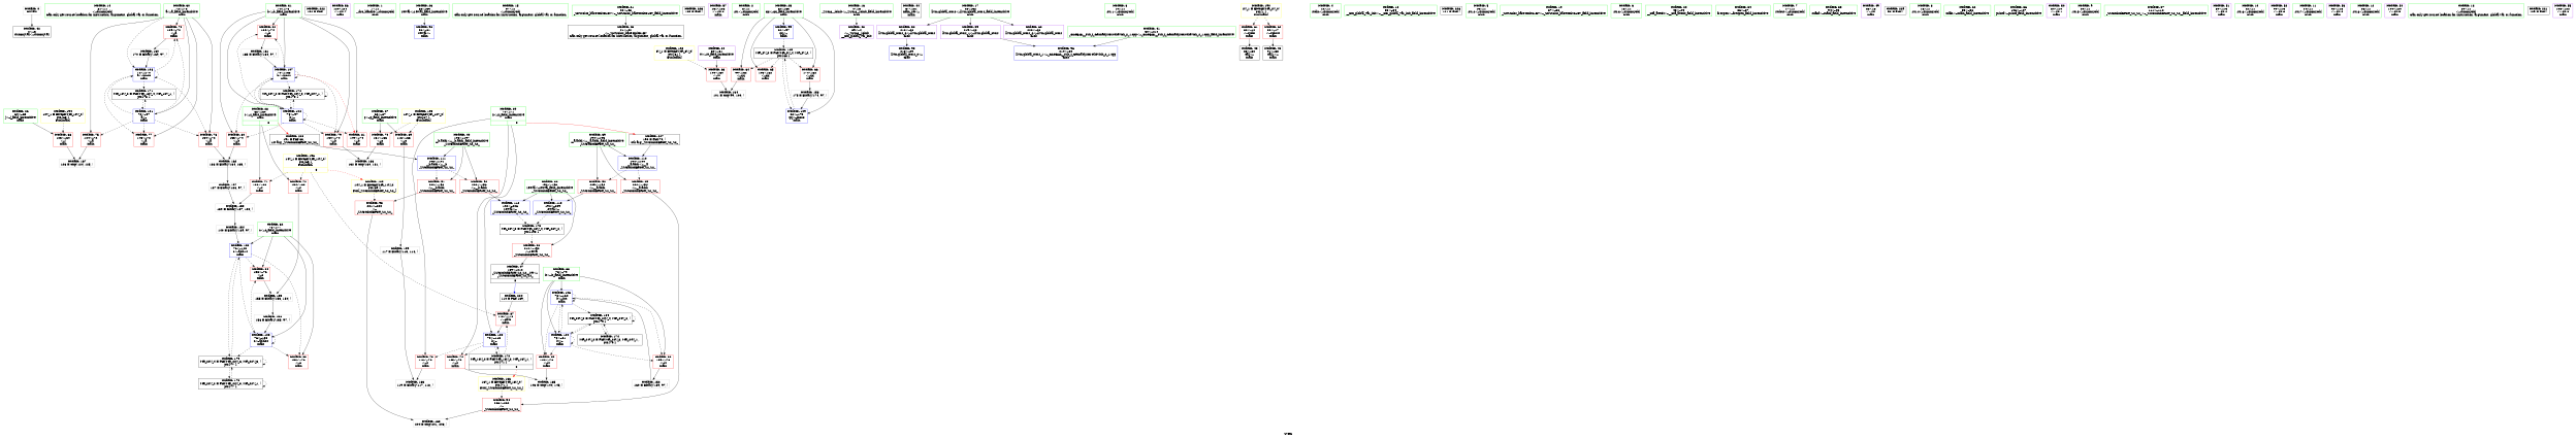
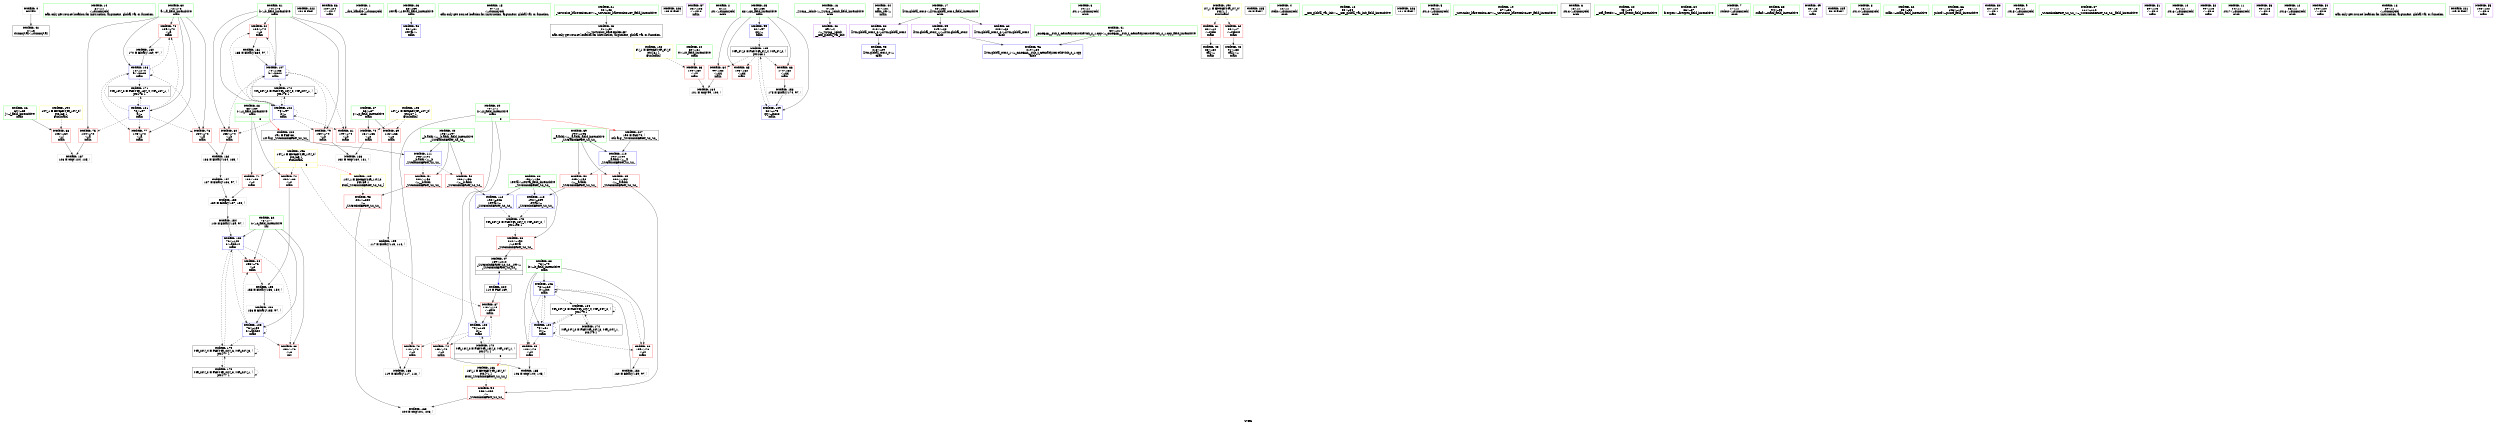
  digraph {
    label=SVFG
    node [color=green shape=record]
    edge [style=solid]
    n1 [color=grey label="{NodeID: 0\nNullPtr}"]
    n2 [color=black label="{NodeID: 42\n2\<--3\ndummyVal\<--dummyVal\n}"]
    n3 [label="{NodeID: 14\n81\<--1\n\<--dummyObj\nCan only get source location for instruction, argument, global var or function.}"]
    n4 [color=yellow label="{NodeID: 194\n10V_1 = ENCHI(MR_10V_0)\npts\{65 \}\nFun[main]}" style=double]
    n5 [color=red label="{NodeID: 68\n125\<--64\n\<--j\nmain\n}"]
    n6 [color=grey label="{NodeID: 167\n126 = cmp(124, 125, )\n}"]
    n7 [color=grey label="{NodeID: 159\n117 = Binary(115, 116, )\n}"]
    n8 [color=grey label="{NodeID: 163\n119 = Binary(117, 118, )\n}"]
    n9 [color=blue label="{NodeID: 111\n196\<--191\n__b.addr\<--__b\n_ZSt3minIiERKT_S2_S2_\n}"]
    n10 [color=red label="{NodeID: 91\n200\<--196\n\<--__b.addr\n_ZSt3minIiERKT_S2_S2_\n}"]
    n11 [color=red label="{NodeID: 92\n206\<--196\n\<--__b.addr\n_ZSt3minIiERKT_S2_S2_\n}"]
    n12 [color=red label="{NodeID: 93\n201\<--200\n\<--\n_ZSt3minIiERKT_S2_S2_\n}"]
    n13 [color=blue label="{NodeID: 112\n192\<--206\nretval\<--\n_ZSt3minIiERKT_S2_S2_\n}"]
    n14 [color=grey label="{NodeID: 168\n204 = cmp(201, 203, )\n}"]
    n15 [color=black label="{NodeID: 175\nMR_28V_3 = PHI(MR_28V_4, MR_28V_2, )\npts\{193 \}\n}"]
    n16 [label="{NodeID: 28\n68\<--69\ns\<--s_field_insensitive\nmain\n|{|<s2>8}}"]
    n17 [color=red label="{NodeID: 71\n138\<--68\n\<--s\nmain\n}"]
    n18 [color=red label="{NodeID: 72\n154\<--68\n\<--s\nmain\n}"]
    n19 [color=black label="{NodeID: 228\n191 = PHI(68, )\n1st arg _ZSt3minIiERKT_S2_S2_ }"]
    n20 [color=grey label="{NodeID: 153\n139 = Binary(137, 138, )\n}"]
    n21 [color=grey label="{NodeID: 155\n155 = Binary(153, 154, )\n}"]
    n22 [color=grey label="{NodeID: 154\n140 = Binary(139, 97, )\n}"]
    n23 [color=grey label="{NodeID: 156\n156 = Binary(155, 97, )\n}"]
    n24 [color=black label="{NodeID: 222\n152 = PHI()\n}"]
    n25 [color=purple label="{NodeID: 56\n120\<--24\n\<--.str.7\nmain\n}"]
    n26 [color=blue label="{NodeID: 103\n76\<--140\nc\<--add14\nmain\n}"]
    n27 [color=red label="{NodeID: 84\n153\<--76\n\<--c\nmain\n}"]
    n28 [color=blue label="{NodeID: 105\n76\<--156\nc\<--add20\nmain\n}"]
-   n29 [color=red label="{NodeID: 83\n150\<--76\n\<--c\nmain\n}"]
+   n29 [color=red label="{NodeID: 83\n150\<--76\n\<--c\ninit\n}"]
    n30 [color=black label="{NodeID: 179\nMR_22V_4 = PHI(MR_22V_6, MR_22V_3, )\npts\{77 \}\n}"]
    n31 [color=red label="{NodeID: 70\n131\<--66\n\<--p\nmain\n}"]
    n32 [color=grey label="{NodeID: 166\n132 = cmp(130, 131, )\n}"]
    n33 [label="{NodeID: 1\n7\<--1\n__dso_handle\<--dummyObj\nGlob }"]
    n34 [color=blue label="{NodeID: 98\n58\<--81\nretval\<--\nmain\n}"]
    n35 [label="{NodeID: 15\n97\<--1\n\<--dummyObj\nCan only get source location for instruction, argument, global var or function.}"]
    n36 [color=yellow label="{NodeID: 195\n12V_1 = ENCHI(MR_12V_0)\npts\{67 \}\nFun[main]}" style=double]
    n37 [color=red label="{NodeID: 69\n116\<--66\n\<--p\nmain\n}"]
    n38 [color=red label="{NodeID: 88\n212\<--192\n\<--retval\n_ZSt3minIiERKT_S2_S2_\n}"]
    n39 [color=black label="{NodeID: 47\n189\<--212\n_ZSt3minIiERKT_S2_S2__ret\<--\n_ZSt3minIiERKT_S2_S2_\n|{<s0>8}}"]
    n40 [label="{NodeID: 29\n70\<--71\nk\<--k_field_insensitive\nmain\n|{|<s3>8}}"]
    n41 [color=red label="{NodeID: 73\n118\<--70\n\<--k\nmain\n}"]
    n42 [color=red label="{NodeID: 74\n145\<--70\n\<--k\nmain\n}"]
    n43 [color=blue label="{NodeID: 100\n70\<--113\nk\<--\nmain\n}"]
    n44 [color=black label="{NodeID: 227\n190 = PHI(70, )\n0th arg _ZSt3minIiERKT_S2_S2_ }"]
    n45 [color=grey label="{NodeID: 165\n146 = cmp(144, 145, )\n}"]
    n46 [color=black label="{NodeID: 170\nMR_16V_2 = PHI(MR_16V_3, MR_16V_1, )\npts\{71 \}\n|{|<s2>8}}"]
    n47 [color=blue label="{NodeID: 110\n194\<--190\n__a.addr\<--__a\n_ZSt3minIiERKT_S2_S2_\n}"]
    n48 [color=red label="{NodeID: 87\n113\<--110\n\<--call5\nmain\n}"]
    n49 [color=yellow label="{NodeID: 186\n16V_1 = ENCHI(MR_16V_0)\npts\{71 \}\nFun[_ZSt3minIiERKT_S2_S2_]}" style=double]
    n50 [color=red label="{NodeID: 89\n202\<--194\n\<--__a.addr\n_ZSt3minIiERKT_S2_S2_\n}"]
    n51 [color=red label="{NodeID: 90\n209\<--194\n\<--__a.addr\n_ZSt3minIiERKT_S2_S2_\n}"]
    n52 [color=black label="{NodeID: 43\n41\<--42\n\<--_ZNSt8ios_base4InitD1Ev\nCan only get source location for instruction, argument, global var or function.}"]
    n53 [color=black label="{NodeID: 223\n105 = PHI()\n}"]
    n54 [color=purple label="{NodeID: 57\n151\<--26\n\<--.str.8\nmain\n}"]
    n55 [color=black label="{NodeID: 173\nMR_22V_2 = PHI(MR_22V_3, MR_22V_1, )\npts\{77 \}\n}"]
    n56 [color=red label="{NodeID: 85\n144\<--78\n\<--it\nmain\n}"]
    n57 [label="{NodeID: 2\n8\<--1\n.str\<--dummyObj\nGlob }"]
    n58 [color=blue label="{NodeID: 99\n62\<--97\nqq\<--\nmain\n}"]
    n59 [color=black label="{NodeID: 169\nMR_8V_3 = PHI(MR_8V_4, MR_8V_2, )\npts\{63 \}\n}"]
    n60 [color=red label="{NodeID: 64\n99\<--62\n\<--qq\nmain\n}"]
    n61 [color=red label="{NodeID: 65\n103\<--62\n\<--qq\nmain\n}"]
    n62 [color=red label="{NodeID: 66\n174\<--62\n\<--qq\nmain\n}"]
    n63 [color=blue label="{NodeID: 109\n62\<--175\nqq\<--inc28\nmain\n}"]
    n64 [color=grey label="{NodeID: 164\n101 = cmp(99, 100, )\n}"]
    n65 [color=grey label="{NodeID: 158\n175 = Binary(174, 97, )\n}"]
    n66 [label="{NodeID: 16\n4\<--6\n_ZStL8__ioinit\<--_ZStL8__ioinit_field_insensitive\nGlob }"]
    n67 [color=purple label="{NodeID: 48\n39\<--4\n\<--_ZStL8__ioinit\n__cxx_global_var_init\n}"]
    n68 [color=yellow label="{NodeID: 196\n14V_1 = ENCHI(MR_14V_0)\npts\{69 \}\nFun[main]|{|<s3>8}}" style=double]
    n69 [color=yellow label="{NodeID: 185\n14V_1 = ENCHI(MR_14V_0)\npts\{69 \}\nFun[_ZSt3minIiERKT_S2_S2_]}" style=double]
    n70 [color=blue label="{NodeID: 113\n192\<--209\nretval\<--\n_ZSt3minIiERKT_S2_S2_\n}"]
    n71 [label="{NodeID: 30\n72\<--73\na\<--a_field_insensitive\nmain\n}"]
    n72 [color=red label="{NodeID: 75\n124\<--72\n\<--a\nmain\n}"]
    n73 [color=red label="{NodeID: 76\n134\<--72\n\<--a\nmain\n}"]
    n74 [color=red label="{NodeID: 77\n148\<--72\n\<--a\nmain\n}"]
    n75 [color=red label="{NodeID: 78\n169\<--72\n\<--a\nmain\n}"]
    n76 [color=blue label="{NodeID: 101\n72\<--97\na\<--\nmain\n}"]
    n77 [color=blue label="{NodeID: 108\n72\<--170\na\<--inc25\nmain\n}"]
    n78 [color=grey label="{NodeID: 162\n136 = Binary(134, 135, )\n}"]
    n79 [color=grey label="{NodeID: 160\n170 = Binary(169, 97, )\n}"]
    n80 [color=black label="{NodeID: 171\nMR_18V_2 = PHI(MR_18V_4, MR_18V_1, )\npts\{73 \}\n}"]
    n81 [color=grey label="{NodeID: 157\n137 = Binary(136, 97, )\n}"]
    n82 [color=black label="{NodeID: 44\n57\<--81\nmain_ret\<--\nmain\n}"]
    n83 [color=black label="{NodeID: 224\n110 = PHI(189, )\n}"]
    n84 [color=purple label="{NodeID: 58\n218\<--28\nllvm.global_ctors_0\<--llvm.global_ctors\nGlob }"]
    n85 [color=blue label="{NodeID: 95\n218\<--29\nllvm.global_ctors_0\<--\nGlob }"]
    n86 [color=red label="{NodeID: 86\n159\<--78\n\<--it\nmain\n}"]
    n87 [color=grey label="{NodeID: 152\n160 = Binary(159, 97, )\n}"]
    n88 [color=blue label="{NodeID: 106\n78\<--160\nit\<--inc\nmain\n}"]
    n89 [color=black label="{NodeID: 184\nMR_24V_3 = PHI(MR_24V_4, MR_24V_2, )\npts\{79 \}\n}"]
    n90 [color=blue label="{NodeID: 104\n78\<--81\nit\<--\nmain\n}"]
    n91 [label="{NodeID: 3\n10\<--1\n.str.1\<--dummyObj\nGlob }"]
    n92 [color=red label="{NodeID: 94\n203\<--202\n\<--\n_ZSt3minIiERKT_S2_S2_\n}"]
    n93 [label="{NodeID: 17\n28\<--32\nllvm.global_ctors\<--llvm.global_ctors_field_insensitive\nGlob }"]
    n94 [color=purple label="{NodeID: 59\n219\<--28\nllvm.global_ctors_1\<--llvm.global_ctors\nGlob }"]
    n95 [color=purple label="{NodeID: 60\n220\<--28\nllvm.global_ctors_2\<--llvm.global_ctors\nGlob }"]
    n96 [color=blue label="{NodeID: 96\n219\<--30\nllvm.global_ctors_1\<--_GLOBAL__sub_I_Gennady.Korotkevich_2_1.cpp\nGlob }"]
    n97 [label="{NodeID: 31\n74\<--75\nb\<--b_field_insensitive\nmain\n}"]
    n98 [color=red label="{NodeID: 79\n130\<--74\n\<--b\nmain\n}"]
    n99 [color=red label="{NodeID: 80\n135\<--74\n\<--b\nmain\n}"]
    n100 [color=red label="{NodeID: 81\n149\<--74\n\<--b\nmain\n}"]
    n101 [color=red label="{NodeID: 82\n164\<--74\n\<--b\nmain\n}"]
    n102 [color=blue label="{NodeID: 102\n74\<--97\nb\<--\nmain\n}"]
    n103 [color=blue label="{NodeID: 107\n74\<--165\nb\<--inc22\nmain\n}"]
-   n104 [color=grey label="{NodeID: 161\n165 = Binary(164, 97, )\n}"]
+   n104 [color=grey label="{NodeID: 161\n165 = Binary(664, 97, )\n}"]
    n105 [color=black label="{NodeID: 172\nMR_20V_2 = PHI(MR_20V_3, MR_20V_1, )\npts\{75 \}\n}"]
    n106 [color=black label="{NodeID: 45\n85\<--82\ncall\<--\nmain\n}"]
+   n107 [color=black label="{NodeID: 225\n40 = PHI()\n}"]
    n108 [label="{NodeID: 4\n12\<--1\nstdin\<--dummyObj\nGlob }"]
    n109 [color=black label="{NodeID: 174\nMR_24V_2 = PHI(MR_24V_3, MR_24V_1, )\npts\{79 \}\n}"]
    n110 [label="{NodeID: 18\n33\<--34\n__cxx_global_var_init\<--__cxx_global_var_init_field_insensitive\n}"]
-   n111 [label="{NodeID: 32\n76\<--77\nc\<--c_field_insensitive\nmain\n}"]
+   n111 [label="{NodeID: 32\n76\<--77\nc\<--c_field_insensitive\nios\n}"]
    n112 [color=black label="{NodeID: 46\n91\<--88\ncall1\<--\nmain\n}"]
    n113 [color=black label="{NodeID: 226\n121 = PHI()\n}"]
    n114 [label="{NodeID: 5\n13\<--1\n.str.2\<--dummyObj\nGlob }"]
    n115 [label="{NodeID: 19\n37\<--38\n_ZNSt8ios_base4InitC1Ev\<--_ZNSt8ios_base4InitC1Ev_field_insensitive\n}"]
    n116 [label="{NodeID: 33\n78\<--79\nit\<--it_field_insensitive\nmain\n}"]
    n117 [color=red label="{NodeID: 61\n82\<--12\n\<--stdin\nmain\n}"]
-   n118 [label="{NodeID: 6\n15\<--1\n.str.3\<--dummyObj\nGlob }"]
+   n118 [color=black label="{NodeID: 6\n15\<--1\n.str.3\<--dummyObj\nGlob }"]
    n119 [label="{NodeID: 20\n43\<--44\n__cxa_atexit\<--__cxa_atexit_field_insensitive\n}"]
    n120 [label="{NodeID: 34\n86\<--87\nfreopen\<--freopen_field_insensitive\n}"]
    n121 [color=red label="{NodeID: 62\n88\<--17\n\<--stdout\nmain\n}"]
    n122 [label="{NodeID: 7\n17\<--1\nstdout\<--dummyObj\nGlob }"]
    n123 [label="{NodeID: 21\n42\<--48\n_ZNSt8ios_base4InitD1Ev\<--_ZNSt8ios_base4InitD1Ev_field_insensitive\n}"]
    n124 [label="{NodeID: 35\n94\<--95\nscanf\<--scanf_field_insensitive\n}"]
    n125 [color=purple label="{NodeID: 49\n83\<--8\n\<--.str\nmain\n}"]
    n126 [color=black label="{NodeID: 229\n93 = PHI()\n}"]
    n127 [color=red label="{NodeID: 63\n100\<--60\n\<--tt\nmain\n}"]
    n128 [label="{NodeID: 8\n18\<--1\n.str.4\<--dummyObj\nGlob }"]
    n129 [label="{NodeID: 22\n55\<--56\nmain\<--main_field_insensitive\n}"]
    n130 [label="{NodeID: 36\n106\<--107\nprintf\<--printf_field_insensitive\n}"]
    n131 [color=purple label="{NodeID: 50\n84\<--10\n\<--.str.1\nmain\n}"]
    n132 [label="{NodeID: 9\n20\<--1\n.str.5\<--dummyObj\nGlob }"]
    n133 [label="{NodeID: 23\n58\<--59\nretval\<--retval_field_insensitive\nmain\n}"]
    n134 [label="{NodeID: 37\n111\<--112\n_ZSt3minIiERKT_S2_S2_\<--_ZSt3minIiERKT_S2_S2__field_insensitive\n}"]
    n135 [color=purple label="{NodeID: 51\n89\<--13\n\<--.str.2\nmain\n}"]
    n136 [label="{NodeID: 10\n22\<--1\n.str.6\<--dummyObj\nGlob }"]
    n137 [color=yellow label="{NodeID: 190\n2V_1 = ENCHI(MR_2V_0)\npts\{1 \}\nFun[main]}" style=double]
-   n138 [color=purple label="{NodeID: 24\n60\<--61\ntt\<--tt_field_insensitive\nmain\n}"]
+   n138 [label="{NodeID: 24\n60\<--61\ntt\<--tt_field_insensitive\nmain\n}"]
    n139 [label="{NodeID: 38\n192\<--193\nretval\<--retval_field_insensitive\n_ZSt3minIiERKT_S2_S2_\n}"]
    n140 [color=purple label="{NodeID: 52\n90\<--15\n\<--.str.3\nmain\n}"]
    n141 [label="{NodeID: 11\n24\<--1\n.str.7\<--dummyObj\nGlob }"]
    n142 [label="{NodeID: 25\n62\<--63\nqq\<--qq_field_insensitive\nmain\n}"]
    n143 [label="{NodeID: 39\n194\<--195\n__a.addr\<--__a.addr_field_insensitive\n_ZSt3minIiERKT_S2_S2_\n}"]
    n144 [color=purple label="{NodeID: 53\n92\<--18\n\<--.str.4\nmain\n}"]
    n145 [label="{NodeID: 12\n26\<--1\n.str.8\<--dummyObj\nGlob }"]
    n146 [color=yellow label="{NodeID: 192\n6V_1 = ENCHI(MR_6V_0)\npts\{61 \}\nFun[main]}" style=double]
    n147 [label="{NodeID: 26\n64\<--65\nj\<--j_field_insensitive\nmain\n}"]
    n148 [label="{NodeID: 40\n196\<--197\n__b.addr\<--__b.addr_field_insensitive\n_ZSt3minIiERKT_S2_S2_\n}"]
    n149 [color=purple label="{NodeID: 54\n104\<--20\n\<--.str.5\nmain\n}"]
    n150 [label="{NodeID: 13\n29\<--1\n\<--dummyObj\nCan only get source location for instruction, argument, global var or function.}"]
    n151 [label="{NodeID: 27\n66\<--67\np\<--p_field_insensitive\nmain\n}"]
    n152 [label="{NodeID: 41\n30\<--214\n_GLOBAL__sub_I_Gennady.Korotkevich_2_1.cpp\<--_GLOBAL__sub_I_Gennady.Korotkevich_2_1.cpp_field_insensitive\n}"]
    n153 [color=black label="{NodeID: 221\n109 = PHI()\n}"]
    n154 [color=purple label="{NodeID: 55\n108\<--22\n\<--.str.6\nmain\n}"]
    n1 -> n2
    n4 -> n5 [style=dashed]
    n5 -> n6
    n7 -> n8
    n9 -> n10 [style=dashed]
    n9 -> n11 [style=dashed]
    n10 -> n12
    n11 -> n13
    n12 -> n14
    n13 -> n15 [style=dashed]
    n15 -> n38 [style=dashed]
    n16 -> n17
    n16 -> n18
    n16 -> n19 [color=red tailport=s2]
    n17 -> n20
    n18 -> n21
    n19 -> n9
    n20 -> n22
    n21 -> n23
    n22 -> n26
    n23 -> n28
    n26 -> n27 [style=dashed]
    n26 -> n28 [style=dashed]
    n26 -> n29 [style=dashed]
    n26 -> n30 [style=dashed]
    n27 -> n21
    n28 -> n27 [style=dashed]
    n28 -> n28 [style=dashed]
    n28 -> n29 [style=dashed]
    n28 -> n30 [style=dashed]
    n30 -> n26 [style=dashed]
    n30 -> n30 [style=dashed]
    n30 -> n55 [style=dashed]
    n31 -> n32
    n36 -> n31 [style=dashed]
    n36 -> n37 [style=dashed]
    n37 -> n7
    n38 -> n39
    n39 -> n83 [color=blue tailport=s0]
    n40 -> n41
    n40 -> n42
    n40 -> n43
    n40 -> n44 [color=red tailport=s3]
    n41 -> n8
    n42 -> n45
    n43 -> n41 [style=dashed]
    n43 -> n42 [style=dashed]
    n43 -> n46 [style=dashed]
    n44 -> n47
    n46 -> n43 [style=dashed]
    n46 -> n48 [style=dashed]
    n46 -> n49 [color=red style=dashed tailport=s2]
    n47 -> n50 [style=dashed]
    n47 -> n51 [style=dashed]
    n48 -> n43
    n49 -> n92 [style=dashed]
    n50 -> n92
    n51 -> n70
    n55 -> n30 [style=dashed]
    n55 -> n55 [style=dashed]
    n56 -> n45
    n58 -> n59 [style=dashed]
    n59 -> n60 [style=dashed]
    n59 -> n61 [style=dashed]
    n59 -> n62 [style=dashed]
    n59 -> n63 [style=dashed]
    n60 -> n64
    n62 -> n65
    n63 -> n59 [style=dashed]
    n65 -> n63
    n66 -> n67
    n68 -> n17 [style=dashed]
    n68 -> n18 [style=dashed]
    n68 -> n48 [style=dashed]
    n68 -> n69 [color=red style=dashed tailport=s3]
    n69 -> n12 [style=dashed]
    n70 -> n15 [style=dashed]
    n71 -> n72
    n71 -> n73
    n71 -> n74
    n71 -> n75
    n71 -> n76
-   n71 -> n77 [style=dashed]
+   n71 -> n77
    n72 -> n6
    n73 -> n78
    n75 -> n79
    n76 -> n72 [style=dashed]
    n76 -> n73 [style=dashed]
    n76 -> n74 [style=dashed]
    n76 -> n75 [style=dashed]
    n76 -> n77 [style=dashed]
    n76 -> n80 [style=dashed]
    n77 -> n73 [style=dashed]
    n77 -> n74 [style=dashed]
    n77 -> n75 [style=dashed]
    n77 -> n77 [style=dashed]
    n77 -> n80 [style=dashed]
    n78 -> n81
    n79 -> n77
    n80 -> n76 [style=dashed]
    n81 -> n20
    n83 -> n48
    n84 -> n85
    n86 -> n87
    n87 -> n88
    n88 -> n56 [style=dashed]
    n88 -> n86 [style=dashed]
    n88 -> n88 [style=dashed]
    n88 -> n89 [style=dashed]
    n88 -> n90 [style=dashed]
    n89 -> n89 [style=dashed]
    n89 -> n90 [style=dashed]
    n89 -> n109 [style=dashed]
    n90 -> n56 [style=dashed]
    n90 -> n86 [style=dashed]
    n90 -> n88 [style=dashed]
    n90 -> n89 [style=dashed]
    n90 -> n90 [style=dashed]
    n92 -> n14
    n93 -> n84
    n93 -> n94
    n93 -> n95
    n94 -> n96
    n97 -> n98
    n97 -> n99
    n97 -> n100
    n97 -> n101
    n97 -> n102
    n97 -> n103
    n98 -> n32
    n99 -> n78
    n101 -> n104
    n102 -> n98 [style=dashed]
    n102 -> n99 [style=dashed]
    n102 -> n100 [style=dashed]
    n102 -> n101 [style=dashed]
    n102 -> n102 [style=dashed]
    n102 -> n103 [style=dashed]
    n102 -> n105 [style=dashed]
    n103 -> n98 [style=dashed]
    n103 -> n99 [style=dashed]
-   n103 -> n100 [style=dashed color=red]
+   n103 -> n100 [style=dashed]
    n103 -> n101 [style=dashed]
    n103 -> n102 [style=dashed]
    n103 -> n103 [style=dashed]
    n103 -> n105 [style=dashed]
    n104 -> n103
    n105 -> n102 [style=dashed]
    n105 -> n105 [style=dashed]
    n109 -> n89 [style=dashed]
    n111 -> n26
    n111 -> n27
    n111 -> n28
    n111 -> n29
    n116 -> n56
    n116 -> n86
    n116 -> n88
    n116 -> n90
    n117 -> n106
    n121 -> n112
    n123 -> n52
    n127 -> n64
    n133 -> n34
    n137 -> n117 [style=dashed]
    n137 -> n121 [style=dashed]
    n138 -> n127
    n139 -> n13
    n139 -> n38
    n139 -> n70
    n142 -> n58
    n142 -> n60
    n142 -> n61
    n142 -> n62
    n142 -> n63
    n143 -> n47
    n143 -> n50
    n143 -> n51
    n146 -> n127 [style=dashed]
    n147 -> n5
    n148 -> n9
    n148 -> n10
    n148 -> n11
    n151 -> n31
    n151 -> n37
    n152 -> n96
  }
